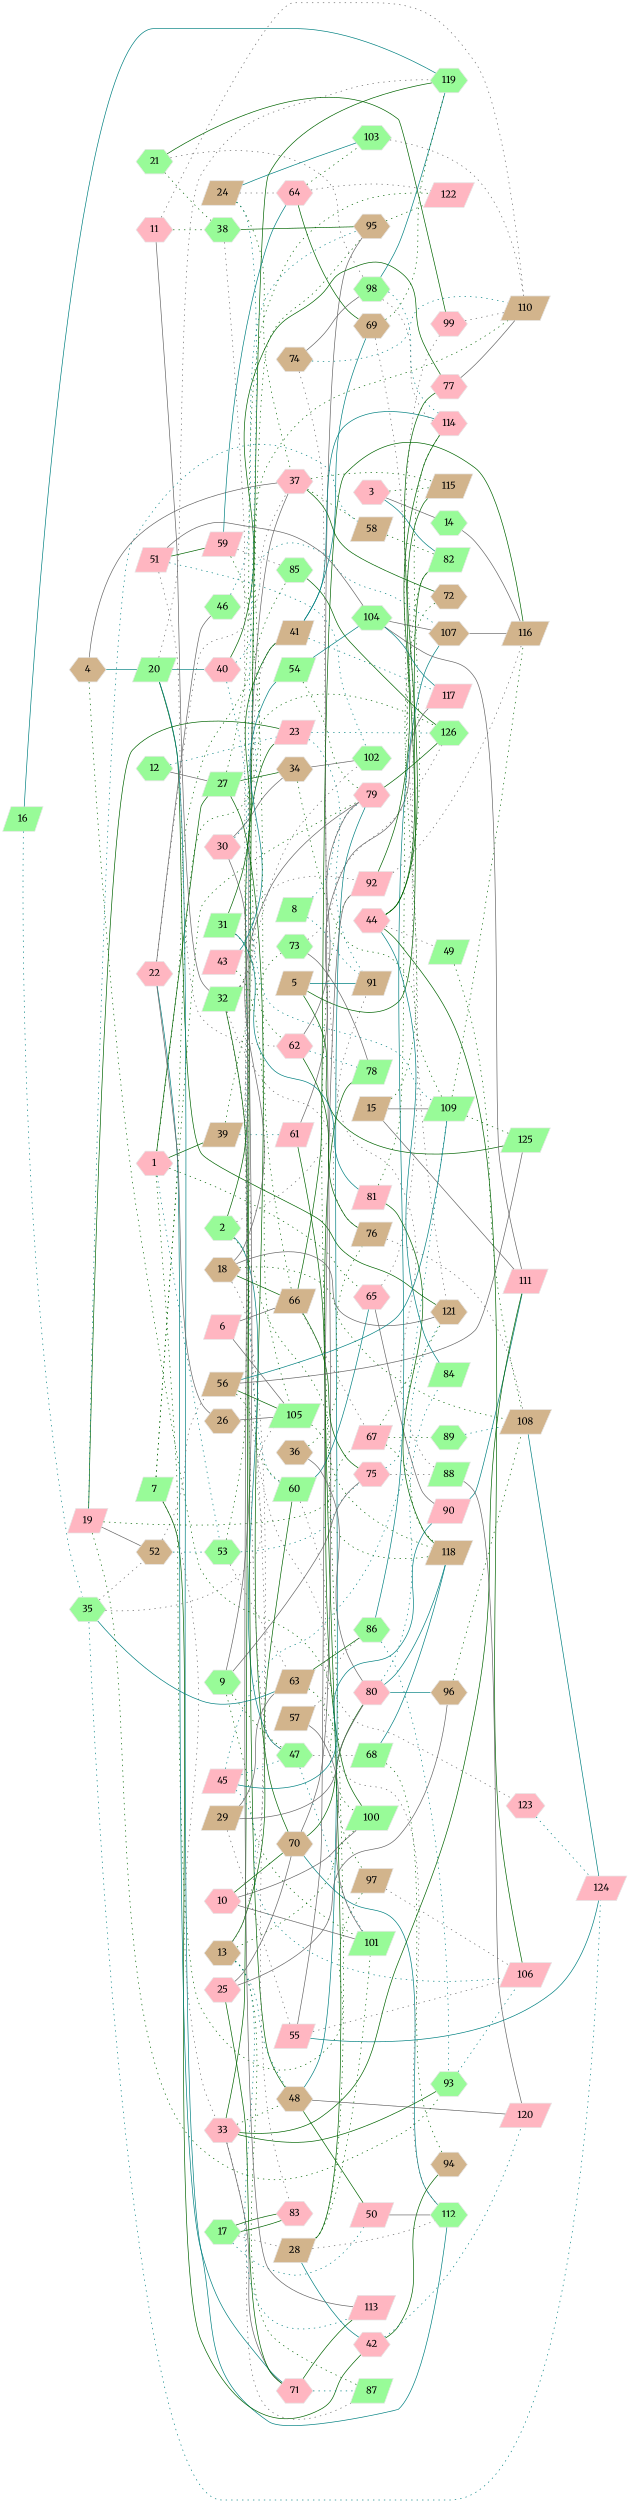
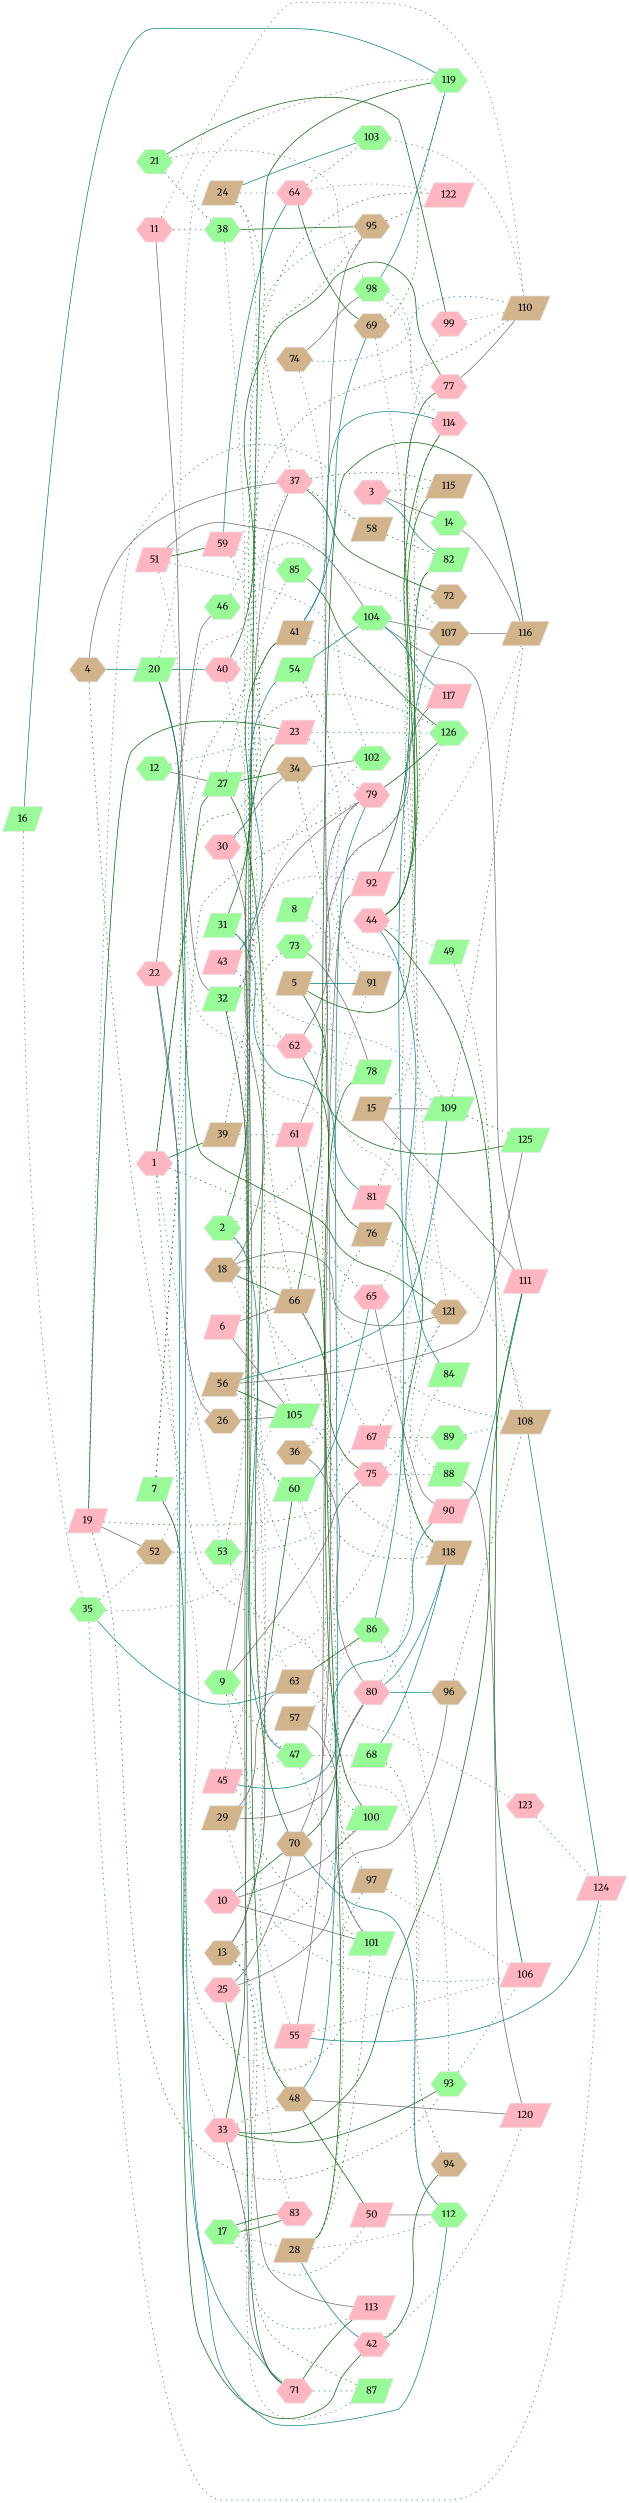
  graph {
    fontname=Merriweather
    rankdir=LR
    node [color=gray90 fillcolor=lightpink fontname=Merriweather shape=hexagon style=filled]
    edge [color=darkgreen fontname=Merriweather style=dotted]
    1
    27 [fillcolor=palegreen shape=parallelogram]
    39 [fillcolor=tan shape=parallelogram]
    53 [fillcolor=palegreen]
    65
    85 [fillcolor=palegreen]
    97 [fillcolor=tan shape=parallelogram]
    70 [fillcolor=tan]
    34 [fillcolor=tan]
    122 [shape=parallelogram]
    61 [shape=parallelogram]
    73 [fillcolor=palegreen]
    75
    63 [fillcolor=tan shape=parallelogram]
    95 [fillcolor=tan]
    99
    90 [shape=parallelogram]
    126 [fillcolor=palegreen]
    106 [shape=parallelogram]
    23 [shape=parallelogram]
    2 [fillcolor=palegreen]
    47 [fillcolor=palegreen]
    91 [fillcolor=tan shape=parallelogram]
    118 [fillcolor=tan shape=parallelogram]
    101 [fillcolor=palegreen shape=parallelogram]
    68 [fillcolor=palegreen shape=parallelogram]
    3
    14 [fillcolor=palegreen]
    82 [fillcolor=palegreen shape=parallelogram]
    115 [fillcolor=tan shape=parallelogram]
    116 [fillcolor=tan shape=parallelogram]
    4 [fillcolor=tan]
    20 [fillcolor=palegreen shape=parallelogram]
    37
    100 [fillcolor=palegreen shape=parallelogram]
    119 [fillcolor=palegreen]
    121 [fillcolor=tan]
    40
    112 [fillcolor=palegreen]
    72 [fillcolor=tan]
    58 [fillcolor=tan shape=parallelogram]
    5 [fillcolor=tan shape=parallelogram]
    125 [fillcolor=palegreen shape=parallelogram]
    6 [shape=parallelogram]
    66 [fillcolor=tan shape=parallelogram]
    105 [fillcolor=palegreen shape=parallelogram]
    67 [shape=parallelogram]
    7 [fillcolor=palegreen shape=parallelogram]
    33
    42
    79
    110 [fillcolor=tan shape=parallelogram]
    48 [fillcolor=tan]
    87 [fillcolor=palegreen shape=parallelogram]
    111 [shape=parallelogram]
    93 [fillcolor=palegreen]
    71
    94 [fillcolor=tan]
    120 [shape=parallelogram]
    8 [fillcolor=palegreen shape=parallelogram]
    9 [fillcolor=palegreen]
    109 [fillcolor=palegreen shape=parallelogram]
    88 [fillcolor=palegreen shape=parallelogram]
    10
    80
    11
    32 [fillcolor=palegreen shape=parallelogram]
    38 [fillcolor=palegreen]
    92 [shape=parallelogram]
    41 [fillcolor=tan shape=parallelogram]
    76 [fillcolor=tan shape=parallelogram]
    12 [fillcolor=palegreen]
    13 [fillcolor=tan]
    60 [fillcolor=palegreen shape=parallelogram]
    102 [fillcolor=palegreen]
    113 [shape=parallelogram]
    50 [shape=parallelogram]
    123
    15 [fillcolor=tan shape=parallelogram]
    16 [fillcolor=palegreen shape=parallelogram]
    35 [fillcolor=palegreen]
    52 [fillcolor=tan]
    124 [shape=parallelogram]
    28 [fillcolor=tan shape=parallelogram]
    17 [fillcolor=palegreen]
    83
    78 [fillcolor=palegreen shape=parallelogram]
    18 [fillcolor=tan]
    108 [fillcolor=tan shape=parallelogram]
    19 [shape=parallelogram]
    56 [fillcolor=tan shape=parallelogram]
    89 [fillcolor=palegreen]
    77
    107 [fillcolor=tan]
    21 [fillcolor=palegreen]
    98 [fillcolor=palegreen]
    114
    22
    26 [fillcolor=tan]
    46 [fillcolor=palegreen]
    24 [fillcolor=tan shape=parallelogram]
    64
    103 [fillcolor=palegreen]
    69 [fillcolor=tan]
    25
    96 [fillcolor=tan]
    29 [fillcolor=tan shape=parallelogram]
    55 [shape=parallelogram]
    86 [fillcolor=palegreen]
    84 [fillcolor=palegreen shape=parallelogram]
    30
    117 [shape=parallelogram]
    31 [fillcolor=palegreen shape=parallelogram]
    62
    81 [shape=parallelogram]
    36 [fillcolor=tan]
    43 [shape=parallelogram]
    54 [fillcolor=palegreen shape=parallelogram]
    104 [fillcolor=palegreen]
    44
    49 [fillcolor=palegreen shape=parallelogram]
    45 [shape=parallelogram]
    51 [shape=parallelogram]
    59 [shape=parallelogram]
    57 [fillcolor=tan shape=parallelogram]
    74 [fillcolor=tan]
    1 -- 27 [style=solid]
    1 -- 39 [style=solid]
    1 -- 53 [color=teal]
    1 -- 65
    1 -- 85
    1 -- 97
    27 -- 70 [style=solid]
    27 -- 34 [style=solid]
    27 -- 122
    39 -- 61 [color=teal]
    39 -- 73
    53 -- 75 [color=teal]
    53 -- 63 [color=gray40]
    53 -- 95
    65 -- 99 [color=gray40]
    65 -- 90 [color=gray40 style=solid]
    85 -- 126 [style=solid]
    97 -- 106 [color=gray40]
    70 -- 95 [color=gray40 style=solid]
    70 -- 112 [color=teal style=solid]
    70 -- 80 [style=solid]
    34 -- 109
    34 -- 102 [color=gray40 style=solid]
    61 -- 100 [style=solid]
    61 -- 117 [color=gray40 style=solid]
    73 -- 126 [color=gray40]
    73 -- 78 [color=gray40 style=solid]
    75 -- 109 [color=teal]
    75 -- 88 [color=gray40]
    63 -- 97
    63 -- 86 [style=solid]
    95 -- 122
    99 -- 110 [color=gray40]
    90 -- 111 [color=teal style=solid]
    23 -- 126 [color=teal]
    23 -- 91 [color=teal]
    2 -- 23 [style=solid]
    2 -- 47 [color=teal style=solid]
    2 -- 91 [color=gray40]
    2 -- 118
    47 -- 101 [color=teal]
    47 -- 68 [color=gray40]
    68 -- 118 [color=teal style=solid]
    68 -- 94
    3 -- 14 [color=gray40 style=solid]
    3 -- 82 [color=teal style=solid]
    3 -- 115
    14 -- 116 [color=gray40 style=solid]
    4 -- 20 [color=teal style=solid]
    4 -- 37 [color=gray40 style=solid]
    4 -- 100
    20 -- 119 [color=gray40]
    20 -- 121 [style=solid]
    20 -- 40 [color=teal style=solid]
    20 -- 112 [color=teal style=solid]
    37 -- 115
    37 -- 72 [style=solid]
    37 -- 58
    40 -- 60 [color=teal]
    40 -- 77 [style=solid]
    40 -- 107 [color=teal]
    58 -- 82
    5 -- 91 [color=teal style=solid]
    5 -- 82 [style=solid]
    5 -- 125 [style=solid]
    6 -- 66 [color=gray40 style=solid]
    6 -- 105 [color=gray40 style=solid]
    66 -- 75 [style=solid]
    66 -- 116 [style=solid]
    66 -- 67 [color=gray40]
    105 -- 118
    67 -- 118
    67 -- 121
    67 -- 89
    7 -- 33 [color=gray40]
    7 -- 42 [style=solid]
    7 -- 79
    7 -- 110
    33 -- 119 [style=solid]
    33 -- 48
    33 -- 87 [color=gray40]
    33 -- 111 [style=solid]
    33 -- 93 [style=solid]
    33 -- 71 [color=gray40 style=solid]
    42 -- 94 [style=solid]
    42 -- 120 [color=teal]
    79 -- 126 [style=solid]
    48 -- 79 [color=teal style=solid]
    48 -- 120 [color=gray40 style=solid]
    48 -- 50 [style=solid]
    93 -- 106 [color=teal]
    71 -- 87 [color=teal]
    71 -- 113 [style=solid]
    8 -- 91 [color=teal]
    8 -- 79 [color=teal]
    9 -- 75 [color=gray40 style=solid]
    9 -- 47
    9 -- 101
    9 -- 37 [color=gray40 style=solid]
    109 -- 116
    109 -- 125
    88 -- 120 [color=gray40 style=solid]
    10 -- 70 [style=solid]
    10 -- 101 [color=gray40 style=solid]
    10 -- 100 [color=gray40 style=solid]
    80 -- 118 [color=teal style=solid]
    80 -- 96 [color=teal style=solid]
    80 -- 84 [color=teal]
    11 -- 110 [color=gray40]
    11 -- 32 [color=gray40 style=solid]
    11 -- 38
    32 -- 126
    32 -- 112 [color=gray40]
    32 -- 48 [style=solid]
    32 -- 92 [color=gray40]
    32 -- 41 [color=gray40]
    32 -- 76 [color=gray40]
    38 -- 95 [style=solid]
    38 -- 47 [color=gray40]
    92 -- 116 [color=gray40]
    92 -- 114 [style=solid]
    41 -- 114 [color=teal style=solid]
    41 -- 69 [color=teal style=solid]
    41 -- 117 [color=teal]
    76 -- 108 [color=gray40]
    12 -- 27 [color=gray40 style=solid]
    12 -- 23 [color=teal]
    13 -- 100
    13 -- 48 [color=teal]
    13 -- 87
    13 -- 60 [style=solid]
    13 -- 102 [color=gray40]
    13 -- 113 [color=teal]
    60 -- 65 [color=teal style=solid]
    60 -- 123 [color=gray40]
    50 -- 112 [color=gray40 style=solid]
    123 -- 124 [color=teal]
-   15 -- 72
+   15 -- 72 [color=teal]
    15 -- 111 [color=gray40 style=solid]
    15 -- 109 [color=gray40 style=solid]
    16 -- 119 [color=teal style=solid]
    16 -- 35 [color=teal]
    35 -- 63 [color=teal style=solid]
    35 -- 105 [color=gray40]
    35 -- 52 [color=gray40]
    35 -- 124 [color=teal]
    52 -- 53 [color=teal]
    52 -- 56 [color=gray40]
    28 -- 101
    28 -- 112 [color=gray40]
    28 -- 42 [color=teal style=solid]
    28 -- 92
    28 -- 78 [style=solid]
    17 -- 50 [color=teal]
    17 -- 28 [color=gray40]
    17 -- 83 [style=solid]
    17 -- 83 [style=solid]
    18 -- 121 [color=gray40 style=solid]
    18 -- 66 [style=solid]
    18 -- 79 [color=gray40 style=solid]
    18 -- 83 [color=gray40]
    18 -- 108
    108 -- 124 [color=teal style=solid]
    19 -- 23 [style=solid]
    19 -- 58 [color=teal]
    19 -- 67
    19 -- 93
    19 -- 52 [color=gray40 style=solid]
    56 -- 125 [color=gray40 style=solid]
    56 -- 105 [style=solid]
    56 -- 109 [color=teal style=solid]
    56 -- 60
    89 -- 108 [color=teal]
    77 -- 110 [color=gray40 style=solid]
    107 -- 116 [color=gray40 style=solid]
    21 -- 99 [style=solid]
    21 -- 38
    21 -- 98 [color=gray40]
    98 -- 119 [color=teal style=solid]
    98 -- 114 [color=gray40]
    98 -- 114 [color=teal]
    22 -- 37 [color=gray40]
    22 -- 71 [color=teal style=solid]
    22 -- 26 [color=gray40 style=solid]
    22 -- 46 [color=gray40 style=solid]
    26 -- 105 [color=gray40 style=solid]
    46 -- 95 [color=teal]
    24 -- 37
    24 -- 109 [color=teal]
    24 -- 64 [color=gray40]
    24 -- 103 [color=teal style=solid]
    64 -- 122 [color=gray40]
    64 -- 103
    64 -- 69 [style=solid]
    103 -- 110 [color=gray40]
    69 -- 119
    69 -- 121 [color=gray40]
    25 -- 70 [color=gray40 style=solid]
    25 -- 71 [style=solid]
    25 -- 96 [color=gray40 style=solid]
    96 -- 108
    29 -- 63 [color=gray40 style=solid]
    29 -- 80 [color=gray40 style=solid]
    29 -- 55 [color=gray40]
    55 -- 106 [color=gray40]
    55 -- 92 [color=gray40 style=solid]
    55 -- 124 [color=teal style=solid]
    86 -- 93 [color=teal]
    86 -- 107 [color=teal style=solid]
    30 -- 34 [color=gray40 style=solid]
    30 -- 41 [color=teal]
    30 -- 113 [color=gray40 style=solid]
    31 -- 41 [style=solid]
    31 -- 62
    31 -- 81 [color=teal style=solid]
    62 -- 79 [color=gray40 style=solid]
    62 -- 76 [style=solid]
    62 -- 78 [color=teal]
    81 -- 118 [style=solid]
    81 -- 82
    36 -- 80 [color=gray40 style=solid]
    36 -- 76
    43 -- 105
    43 -- 54 [color=teal style=solid]
    54 -- 79
    54 -- 104 [color=teal style=solid]
    104 -- 111 [color=gray40 style=solid]
    104 -- 107 [color=gray40 style=solid]
    104 -- 117 [color=teal style=solid]
    44 -- 106 [style=solid]
    44 -- 115 [style=solid]
    44 -- 77 [style=solid]
    44 -- 114
    44 -- 84 [color=teal style=solid]
    44 -- 49 [color=gray40]
    49 -- 108
    45 -- 90 [color=teal style=solid]
    45 -- 106 [color=teal]
    45 -- 47 [color=teal]
    45 -- 121 [color=teal]
    51 -- 102 [color=teal]
    51 -- 62 [color=gray40]
    51 -- 104 [color=gray40 style=solid]
    51 -- 59 [style=solid]
    59 -- 85 [color=gray40]
    59 -- 66
    59 -- 64 [color=teal style=solid]
    57 -- 101 [color=gray40 style=solid]
    57 -- 86 [color=gray40]
    74 -- 110 [color=teal]
    74 -- 88 [color=gray40]
    74 -- 98 [color=gray40 style=solid]
  }
